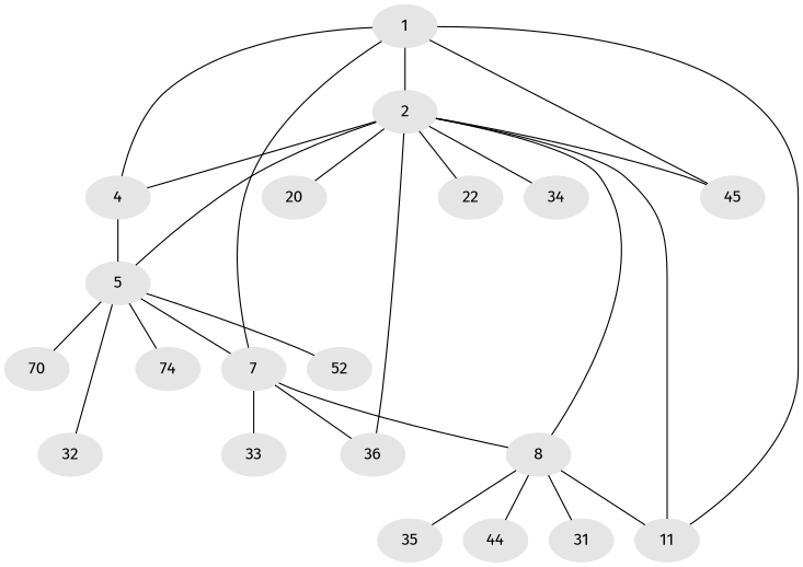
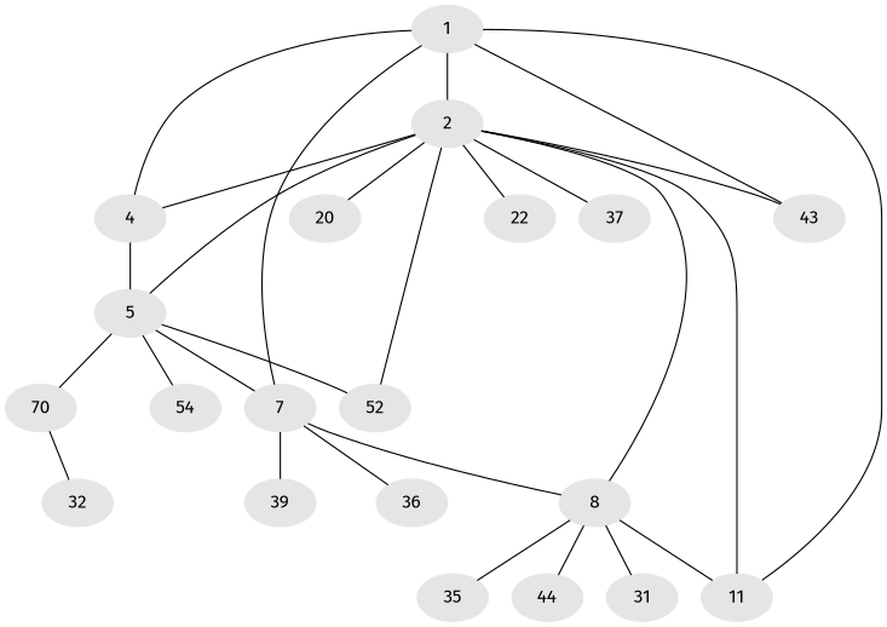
  graph {
    fontname="Fira Sans"
    node [color=gray90 fontname="Fira Sans" style=filled]
    edge [fontname="Fira Sans"]
    1 [super="+17+21+3"]
    2 [super="+10+46+33+50"]
    4 [super="+6+25"]
    7 [super="+9+62"]
    11 [super="+49+51+53+43+28+12+16+19+27+18"]
-   45
+   45 [label=43]
    5
    8 [super="+23+68+30+14"]
    20
    22
    36 [super="+41"]
-   37 [super="+56" label=34]
-   39 [label=33]
+   37 [super="+56"]
+   39
    32 [super="+66"]
    52
-   54 [label=74]
+   54
    70
    31 [super="+55"]
    35
    44 [super="+67"]
    1 -- 2 [weight=4]
    1 -- 4 [weight=2]
    1 -- 7 [weight=2]
    1 -- 11
    1 -- 45
    2 -- 4 [weight=2]
    2 -- 11 [weight=2]
    2 -- 45
    2 -- 5
    2 -- 8 [weight=2]
    2 -- 20
    2 -- 22
-   2 -- 36
+   2 -- 52
    2 -- 37
    4 -- 5 [weight=2]
    7 -- 8 [weight=2]
    7 -- 36
    7 -- 39
    5 -- 7
-   5 -- 32
+   70 -- 32
    5 -- 52
    5 -- 54
    5 -- 70
    8 -- 11
    8 -- 31
    8 -- 35
    8 -- 44
  }
